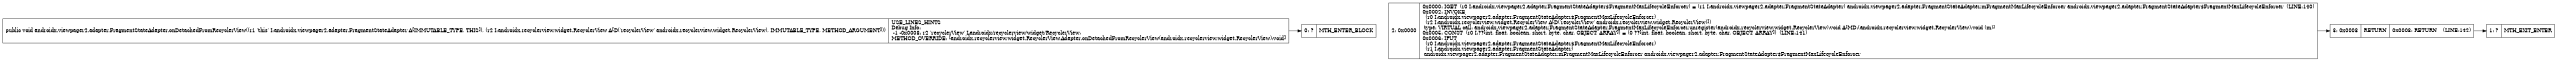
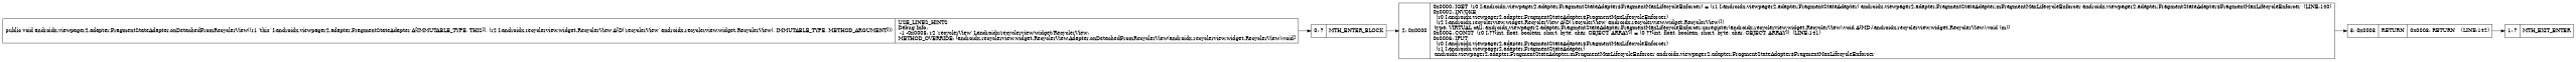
  digraph {
    rankdir=LR
    node [shape=record]
    n1 [label="{0\:\ ?|MTH_ENTER_BLOCK\l}"]
    n2 [label="{2\:\ 0x0000|0x0000: IGET  (r0 I:androidx.viewpager2.adapter.FragmentStateAdapter$FragmentMaxLifecycleEnforcer) = (r1 I:androidx.viewpager2.adapter.FragmentStateAdapter) androidx.viewpager2.adapter.FragmentStateAdapter.mFragmentMaxLifecycleEnforcer androidx.viewpager2.adapter.FragmentStateAdapter$FragmentMaxLifecycleEnforcer  (LINE:140)\l0x0002: INVOKE  \l  (r0 I:androidx.viewpager2.adapter.FragmentStateAdapter$FragmentMaxLifecycleEnforcer)\l  (r2 I:androidx.recyclerview.widget.RecyclerView A[D('recyclerView' androidx.recyclerview.widget.RecyclerView)])\l type: VIRTUAL call: androidx.viewpager2.adapter.FragmentStateAdapter.FragmentMaxLifecycleEnforcer.unregister(androidx.recyclerview.widget.RecyclerView):void A[MD:(androidx.recyclerview.widget.RecyclerView):void (m)]\l0x0005: CONST  (r0 I:??[int, float, boolean, short, byte, char, OBJECT, ARRAY]) = (0 ??[int, float, boolean, short, byte, char, OBJECT, ARRAY])  (LINE:141)\l0x0006: IPUT  \l  (r0 I:androidx.viewpager2.adapter.FragmentStateAdapter$FragmentMaxLifecycleEnforcer)\l  (r1 I:androidx.viewpager2.adapter.FragmentStateAdapter)\l androidx.viewpager2.adapter.FragmentStateAdapter.mFragmentMaxLifecycleEnforcer androidx.viewpager2.adapter.FragmentStateAdapter$FragmentMaxLifecycleEnforcer \l}"]
    n3 [label="{3\:\ 0x0008|RETURN\l|0x0008: RETURN    (LINE:142)\l}"]
    n4 [label="{1\:\ ?|MTH_EXIT_ENTER\l}"]
    n5 [label="{public void androidx.viewpager2.adapter.FragmentStateAdapter.onDetachedFromRecyclerView((r1 'this' I:androidx.viewpager2.adapter.FragmentStateAdapter A[IMMUTABLE_TYPE, THIS]), (r2 I:androidx.recyclerview.widget.RecyclerView A[D('recyclerView' androidx.recyclerview.widget.RecyclerView), IMMUTABLE_TYPE, METHOD_ARGUMENT]))  | USE_LINES_HINTS\lDebug Info:\l  \-1 \-0x0008: r2 'recyclerView' Landroidx\/recyclerview\/widget\/RecyclerView;\lMETHOD_OVERRIDE: [androidx.recyclerview.widget.RecyclerView.Adapter.onDetachedFromRecyclerView(androidx.recyclerview.widget.RecyclerView):void]\l}"]
+   n1 -> n2
    n2 -> n3
    n3 -> n4
    n5 -> n1
  }
